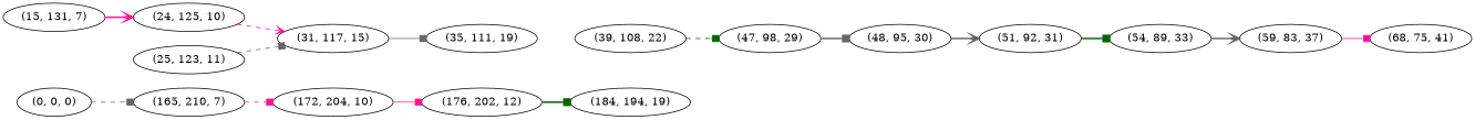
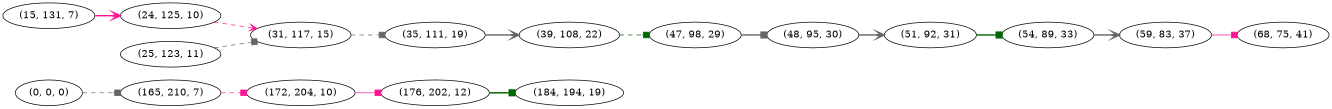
  digraph {
    rankdir=LR
    edge [arrowhead=box color=gray40 style=bold]
    "(0, 0, 0)"
    "(165, 210, 7)"
    "(15, 131, 7)"
    "(24, 125, 10)"
    "(172, 204, 10)"
    "(31, 117, 15)"
    "(25, 123, 11)"
    "(35, 111, 19)"
    "(39, 108, 22)"
    "(47, 98, 29)"
    "(48, 95, 30)"
    "(51, 92, 31)"
    "(54, 89, 33)"
    "(59, 83, 37)"
    "(68, 75, 41)"
    "(176, 202, 12)"
    "(184, 194, 19)"
    "(0, 0, 0)" -> "(165, 210, 7)" [style=dashed]
    "(165, 210, 7)" -> "(172, 204, 10)" [color=deeppink style=dashed]
    "(15, 131, 7)" -> "(24, 125, 10)" [arrowhead=vee color=deeppink]
    "(24, 125, 10)" -> "(31, 117, 15)" [arrowhead=vee color=deeppink style=dashed]
    "(172, 204, 10)" -> "(176, 202, 12)" [color=deeppink style=solid]
-   "(31, 117, 15)" -> "(35, 111, 19)" [style=solid]
+   "(31, 117, 15)" -> "(35, 111, 19)" [style=dashed]
    "(25, 123, 11)" -> "(31, 117, 15)" [style=dashed]
+   "(35, 111, 19)" -> "(39, 108, 22)" [arrowhead=vee]
    "(39, 108, 22)" -> "(47, 98, 29)" [color=darkgreen style=dashed]
    "(47, 98, 29)" -> "(48, 95, 30)"
    "(48, 95, 30)" -> "(51, 92, 31)" [arrowhead=vee]
    "(51, 92, 31)" -> "(54, 89, 33)" [color=darkgreen]
    "(54, 89, 33)" -> "(59, 83, 37)" [arrowhead=vee]
    "(59, 83, 37)" -> "(68, 75, 41)" [color=deeppink style=solid]
    "(176, 202, 12)" -> "(184, 194, 19)" [color=darkgreen]
  }
